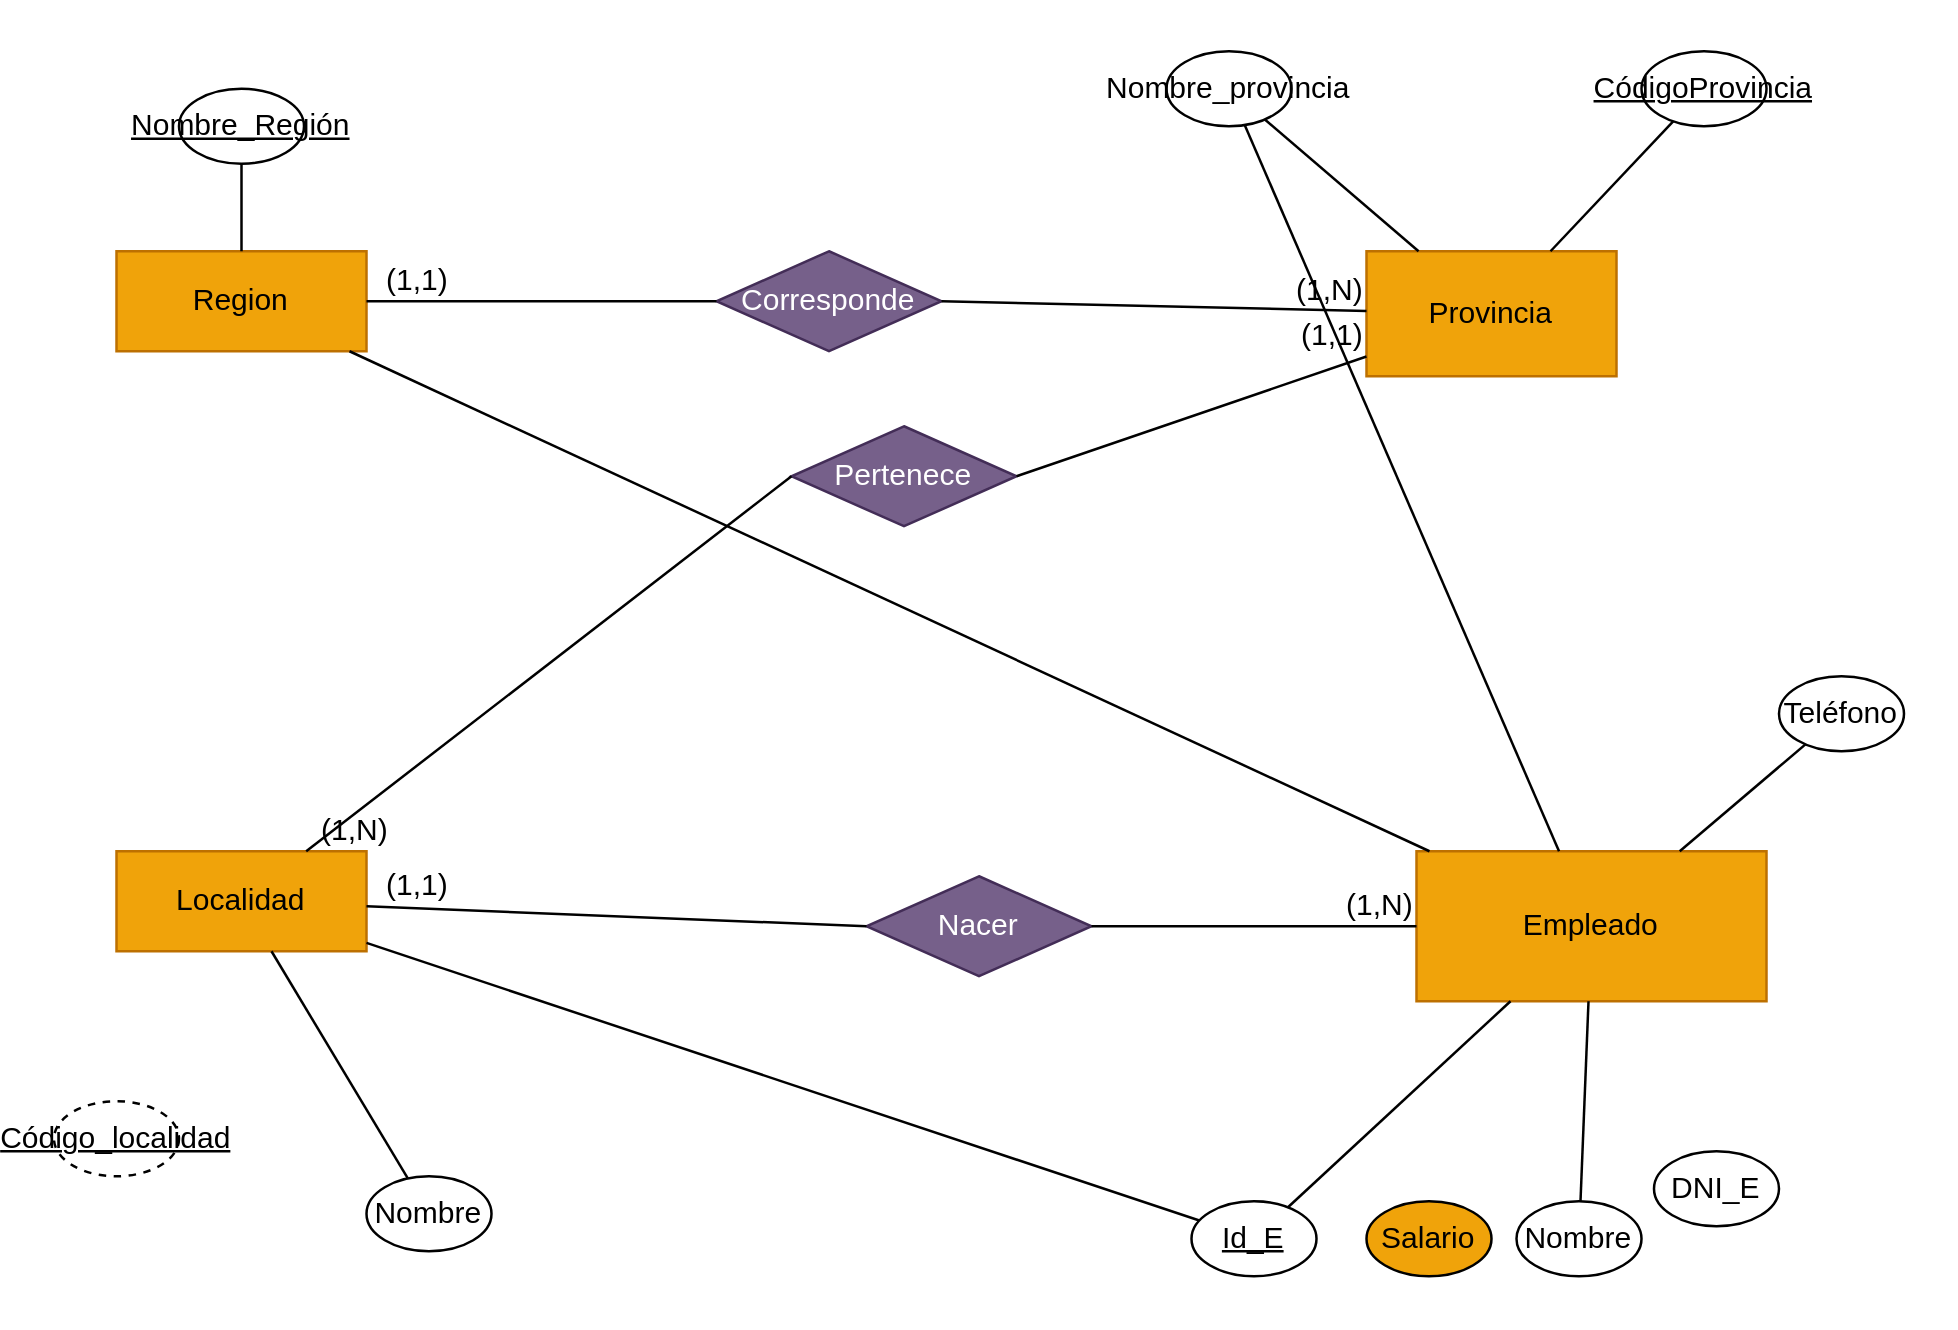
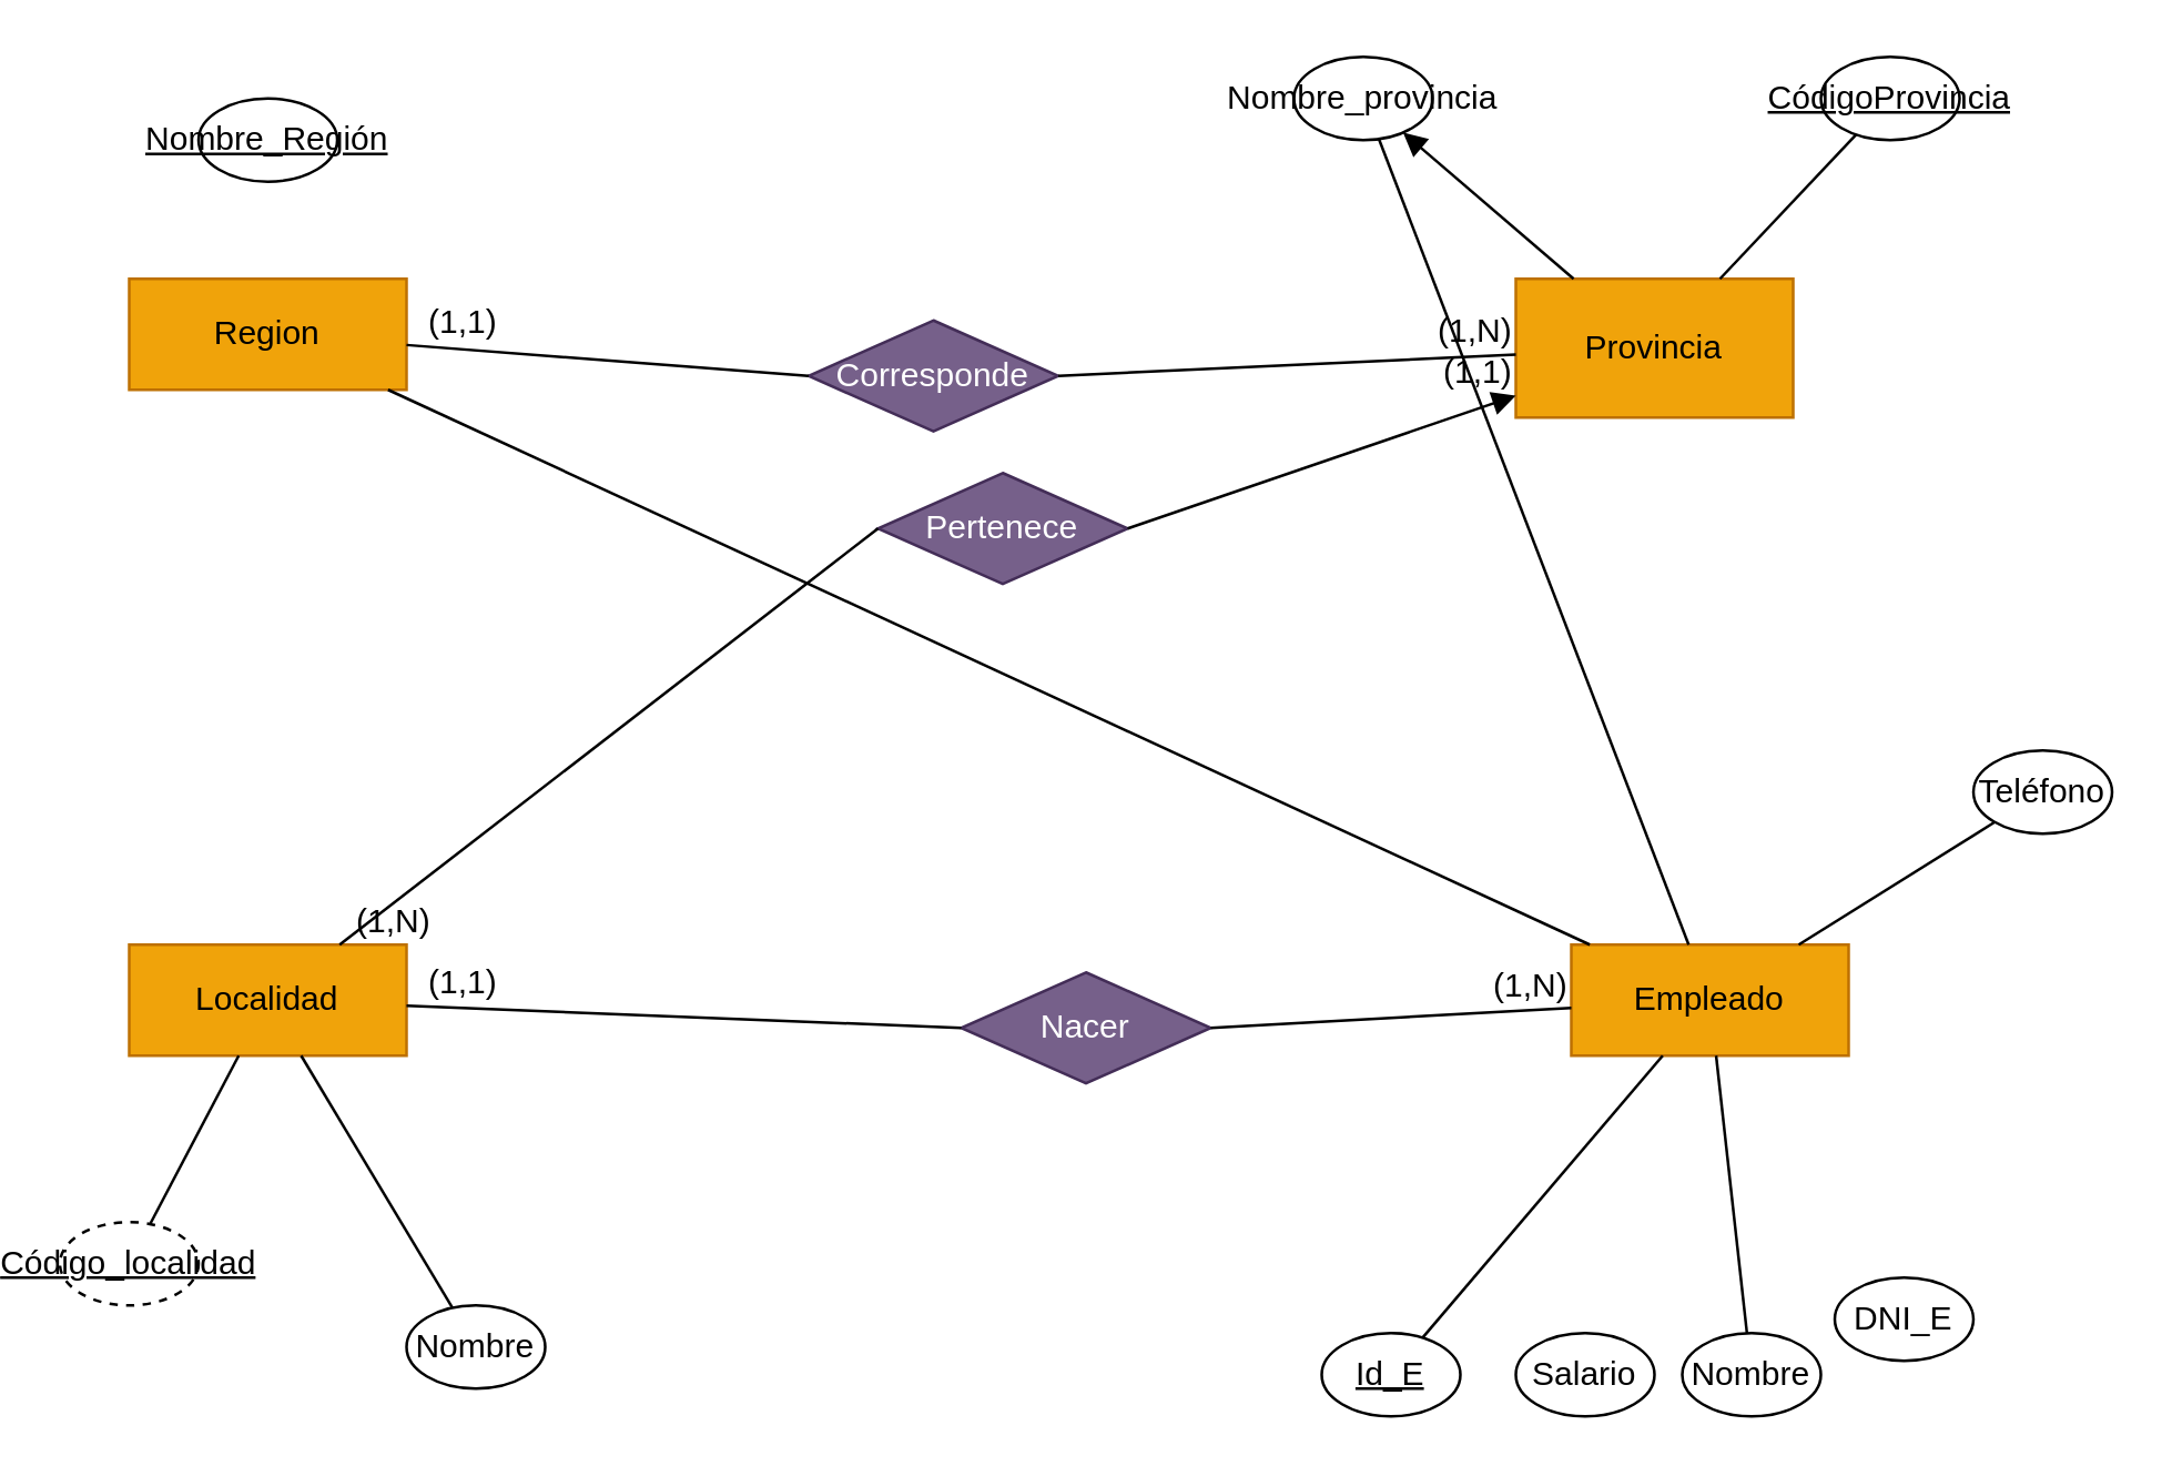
  <mxCell id="0" />
  <mxCell id="1" parent="0" />
  <mxCell id="2" value="Region" style="whiteSpace=wrap;html=1;align=center;fillColor=#f0a30a;strokeColor=#BD7000;fontColor=#000000;" parent="1" vertex="1"><mxGeometry x="45" y="100" width="100" height="40" as="geometry" /></mxCell>
  <mxCell id="3" value="Provincia" style="whiteSpace=wrap;html=1;align=center;fillColor=#f0a30a;strokeColor=#BD7000;fontColor=#000000;" parent="1" vertex="1"><mxGeometry x="545" y="100" width="100" height="50" as="geometry" /></mxCell>
  <mxCell id="4" value="Localidad" style="whiteSpace=wrap;html=1;align=center;fillColor=#f0a30a;strokeColor=#BD7000;fontColor=#000000;" parent="1" vertex="1"><mxGeometry x="45" y="340" width="100" height="40" as="geometry" /></mxCell>
- <mxCell id="5" value="Empleado" style="whiteSpace=wrap;html=1;align=center;fillColor=#f0a30a;strokeColor=#BD7000;fontColor=#000000;" parent="1" vertex="1"><mxGeometry x="565" y="340" width="140" height="60" as="geometry" /></mxCell>
- <mxCell id="6" value="" style="endArrow=none;html=1;rounded=0;" edge="1" target="7" parent="1" source="2"><mxGeometry relative="1" as="geometry"><mxPoint x="35" y="35" as="sourcePoint" /><mxPoint x="95" y="35" as="targetPoint" /></mxGeometry></mxCell>
+ <mxCell id="5" value="Empleado" style="whiteSpace=wrap;html=1;align=center;fillColor=#f0a30a;strokeColor=#BD7000;fontColor=#000000;" parent="1" vertex="1"><mxGeometry x="565" y="340" width="100" height="40" as="geometry" /></mxCell>
  <mxCell id="7" value="&lt;u&gt;Nombre_Región&lt;/u&gt;" style="ellipse;whiteSpace=wrap;html=1;align=center;" vertex="1" parent="1"><mxGeometry x="70" y="35" width="50" height="30" as="geometry" /></mxCell>
  <mxCell id="8" value="" style="endArrow=none;html=1;rounded=0;" edge="1" target="9" parent="1" source="3"><mxGeometry relative="1" as="geometry"><mxPoint x="545" y="45" as="sourcePoint" /><mxPoint x="605" y="45" as="targetPoint" /></mxGeometry></mxCell>
  <mxCell id="9" value="&lt;u&gt;CódigoProvincia&lt;/u&gt;" style="ellipse;whiteSpace=wrap;html=1;align=center;" vertex="1" parent="1"><mxGeometry x="655" y="20" width="50" height="30" as="geometry" /></mxCell>
- <mxCell id="10" value="" style="endArrow=none;html=1;rounded=0;" edge="1" target="11" parent="1" source="3"><mxGeometry relative="1" as="geometry"><mxPoint x="415" y="125" as="sourcePoint" /><mxPoint x="475" y="125" as="targetPoint" /></mxGeometry></mxCell>
+ <mxCell id="10" value="" style="endArrow=block;html=1;rounded=0;" edge="1" target="11" parent="1" source="3"><mxGeometry relative="1" as="geometry"><mxPoint x="415" y="125" as="sourcePoint" /><mxPoint x="475" y="125" as="targetPoint" /></mxGeometry></mxCell>
  <mxCell id="11" value="Nombre_provincia" style="ellipse;whiteSpace=wrap;html=1;align=center;" vertex="1" parent="1"><mxGeometry x="465" y="20" width="50" height="30" as="geometry" /></mxCell>
- <mxCell id="12" value="" style="endArrow=none;html=1;rounded=0;" edge="1" target="17" parent="1" source="4"><mxGeometry relative="1" as="geometry"><mxPoint x="53" y="275" as="sourcePoint" /><mxPoint x="113" y="275" as="targetPoint" /></mxGeometry></mxCell>
+ <mxCell id="12" value="" style="endArrow=none;html=1;rounded=0;" edge="1" target="13" parent="1" source="4"><mxGeometry relative="1" as="geometry"><mxPoint x="53" y="275" as="sourcePoint" /><mxPoint x="113" y="275" as="targetPoint" /></mxGeometry></mxCell>
  <mxCell id="13" value="&lt;u&gt;Código_localidad&lt;/u&gt;" style="ellipse;whiteSpace=wrap;html=1;align=center;dashed=1;" vertex="1" parent="1"><mxGeometry x="20" y="440" width="50" height="30" as="geometry" /></mxCell>
  <mxCell id="14" value="" style="endArrow=none;html=1;rounded=0;" edge="1" target="15" parent="1" source="4"><mxGeometry relative="1" as="geometry"><mxPoint x="155" y="365" as="sourcePoint" /><mxPoint x="215" y="365" as="targetPoint" /></mxGeometry></mxCell>
  <mxCell id="15" value="Nombre" style="ellipse;whiteSpace=wrap;html=1;align=center;" vertex="1" parent="1"><mxGeometry x="145" y="470" width="50" height="30" as="geometry" /></mxCell>
  <mxCell id="16" value="" style="endArrow=none;html=1;rounded=0;" edge="1" target="17" parent="1" source="5"><mxGeometry relative="1" as="geometry"><mxPoint x="520" y="285" as="sourcePoint" /><mxPoint x="580" y="285" as="targetPoint" /></mxGeometry></mxCell>
  <mxCell id="17" value="&lt;u&gt;Id_E&lt;/u&gt;" style="ellipse;whiteSpace=wrap;html=1;align=center;" vertex="1" parent="1"><mxGeometry x="475" y="480" width="50" height="30" as="geometry" /></mxCell>
  <mxCell id="18" value="" style="endArrow=none;html=1;rounded=0;" edge="1" target="2" parent="1" source="5"><mxGeometry relative="1" as="geometry"><mxPoint x="625" y="305" as="sourcePoint" /><mxPoint x="705" y="260" as="targetPoint" /></mxGeometry></mxCell>
  <mxCell id="19" value="DNI_E" style="ellipse;whiteSpace=wrap;html=1;align=center;" vertex="1" parent="1"><mxGeometry x="660" y="460" width="50" height="30" as="geometry" /></mxCell>
  <mxCell id="20" value="" style="endArrow=none;html=1;rounded=0;" edge="1" target="21" parent="1" source="5"><mxGeometry relative="1" as="geometry"><mxPoint x="525" y="415" as="sourcePoint" /><mxPoint x="585" y="415" as="targetPoint" /></mxGeometry></mxCell>
  <mxCell id="21" value="Nombre" style="ellipse;whiteSpace=wrap;html=1;align=center;" vertex="1" parent="1"><mxGeometry x="605" y="480" width="50" height="30" as="geometry" /></mxCell>
  <mxCell id="22" value="" style="endArrow=none;html=1;rounded=0;" edge="1" target="23" parent="1" source="5"><mxGeometry relative="1" as="geometry"><mxPoint x="675" y="405" as="sourcePoint" /><mxPoint x="735" y="405" as="targetPoint" /></mxGeometry></mxCell>
  <mxCell id="23" value="Teléfono" style="ellipse;whiteSpace=wrap;html=1;align=center;" vertex="1" parent="1"><mxGeometry x="710" y="270" width="50" height="30" as="geometry" /></mxCell>
  <mxCell id="24" value="" style="endArrow=none;html=1;rounded=0;" edge="1" target="11" parent="1" source="5"><mxGeometry relative="1" as="geometry"><mxPoint x="470" y="360" as="sourcePoint" /><mxPoint x="530" y="360" as="targetPoint" /></mxGeometry></mxCell>
- <mxCell id="25" value="Salario" style="ellipse;whiteSpace=wrap;html=1;align=center;fillColor=#f0a30a;" vertex="1" parent="1"><mxGeometry x="545" y="480" width="50" height="30" as="geometry" /></mxCell>
+ <mxCell id="25" value="Salario" style="ellipse;whiteSpace=wrap;html=1;align=center;" vertex="1" parent="1"><mxGeometry x="545" y="480" width="50" height="30" as="geometry" /></mxCell>
  <mxCell id="26" value="Nacer" style="shape=rhombus;perimeter=rhombusPerimeter;whiteSpace=wrap;html=1;align=center;fillColor=#76608a;fontColor=#ffffff;strokeColor=#432D57;" vertex="1" parent="1"><mxGeometry x="345" y="350" width="90" height="40" as="geometry" /></mxCell>
  <mxCell id="27" value="" style="endArrow=none;html=1;rounded=0;exitX=0;exitY=0.5;exitDx=0;exitDy=0;" edge="1" source="26" parent="1" target="4"><mxGeometry relative="1" as="geometry"><mxPoint x="412" y="170" as="sourcePoint" /><mxPoint x="365" y="200" as="targetPoint" /></mxGeometry></mxCell>
  <mxCell id="28" value="(1,1)" style="resizable=0;html=1;whiteSpace=wrap;align=right;verticalAlign=bottom;" connectable="0" vertex="1" parent="27"><mxGeometry x="1" relative="1" as="geometry"><mxPoint x="34" as="offset" /></mxGeometry></mxCell>
  <mxCell id="29" value="" style="endArrow=none;html=1;rounded=0;exitX=1;exitY=0.5;exitDx=0;exitDy=0;" edge="1" source="26" parent="1" target="5"><mxGeometry relative="1" as="geometry"><mxPoint x="412" y="170" as="sourcePoint" /><mxPoint x="585" y="200" as="targetPoint" /></mxGeometry></mxCell>
  <mxCell id="30" value="(1,N)" style="resizable=0;html=1;whiteSpace=wrap;align=right;verticalAlign=bottom;" connectable="0" vertex="1" parent="29"><mxGeometry x="1" relative="1" as="geometry"><mxPoint as="offset" /></mxGeometry></mxCell>
  <mxCell id="31" value="Pertenece" style="shape=rhombus;perimeter=rhombusPerimeter;whiteSpace=wrap;html=1;align=center;fillColor=#76608a;fontColor=#ffffff;strokeColor=#432D57;" vertex="1" parent="1"><mxGeometry x="315" y="170" width="90" height="40" as="geometry" /></mxCell>
  <mxCell id="32" value="" style="endArrow=none;html=1;rounded=0;exitX=0;exitY=0.5;exitDx=0;exitDy=0;" edge="1" source="31" parent="1" target="4"><mxGeometry relative="1" as="geometry"><mxPoint x="292" y="160" as="sourcePoint" /><mxPoint x="245" y="190" as="targetPoint" /></mxGeometry></mxCell>
  <mxCell id="33" value="(1,N)" style="resizable=0;html=1;whiteSpace=wrap;align=right;verticalAlign=bottom;" connectable="0" vertex="1" parent="32"><mxGeometry x="1" relative="1" as="geometry"><mxPoint x="34" as="offset" /></mxGeometry></mxCell>
- <mxCell id="34" value="" style="endArrow=none;html=1;rounded=0;exitX=1;exitY=0.5;exitDx=0;exitDy=0;" edge="1" source="31" parent="1" target="3"><mxGeometry relative="1" as="geometry"><mxPoint x="292" y="160" as="sourcePoint" /><mxPoint x="465" y="190" as="targetPoint" /></mxGeometry></mxCell>
+ <mxCell id="34" value="" style="endArrow=block;html=1;rounded=0;exitX=1;exitY=0.5;exitDx=0;exitDy=0;" edge="1" source="31" parent="1" target="3"><mxGeometry relative="1" as="geometry"><mxPoint x="292" y="160" as="sourcePoint" /><mxPoint x="465" y="190" as="targetPoint" /></mxGeometry></mxCell>
  <mxCell id="35" value="(1,1)" style="resizable=0;html=1;whiteSpace=wrap;align=right;verticalAlign=bottom;" connectable="0" vertex="1" parent="34"><mxGeometry x="1" relative="1" as="geometry"><mxPoint as="offset" /></mxGeometry></mxCell>
- <mxCell id="36" value="Corresponde" style="shape=rhombus;perimeter=rhombusPerimeter;whiteSpace=wrap;html=1;align=center;fillColor=#76608a;fontColor=#ffffff;strokeColor=#432D57;" vertex="1" parent="1"><mxGeometry x="285" y="100" width="90" height="40" as="geometry" /></mxCell>
+ <mxCell id="36" value="Corresponde" style="shape=rhombus;perimeter=rhombusPerimeter;whiteSpace=wrap;html=1;align=center;fillColor=#76608a;fontColor=#ffffff;strokeColor=#432D57;" vertex="1" parent="1"><mxGeometry x="290" y="115" width="90" height="40" as="geometry" /></mxCell>
  <mxCell id="37" value="" style="endArrow=none;html=1;rounded=0;exitX=0;exitY=0.5;exitDx=0;exitDy=0;" edge="1" source="36" parent="1" target="2"><mxGeometry relative="1" as="geometry"><mxPoint x="262" y="90" as="sourcePoint" /><mxPoint x="215" y="120" as="targetPoint" /></mxGeometry></mxCell>
  <mxCell id="38" value="(1,1)" style="resizable=0;html=1;whiteSpace=wrap;align=right;verticalAlign=bottom;" connectable="0" vertex="1" parent="37"><mxGeometry x="1" relative="1" as="geometry"><mxPoint x="34" as="offset" /></mxGeometry></mxCell>
  <mxCell id="39" value="" style="endArrow=none;html=1;rounded=0;exitX=1;exitY=0.5;exitDx=0;exitDy=0;" edge="1" source="36" parent="1" target="3"><mxGeometry relative="1" as="geometry"><mxPoint x="262" y="90" as="sourcePoint" /><mxPoint x="435" y="120" as="targetPoint" /></mxGeometry></mxCell>
  <mxCell id="40" value="(1,N)" style="resizable=0;html=1;whiteSpace=wrap;align=right;verticalAlign=bottom;" connectable="0" vertex="1" parent="39"><mxGeometry x="1" relative="1" as="geometry"><mxPoint as="offset" /></mxGeometry></mxCell>
